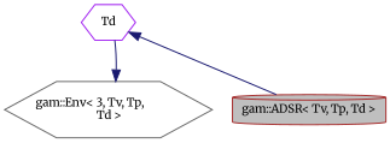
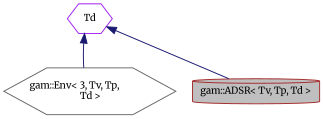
  digraph {
    fontname=Merriweather
    node [fontname=Merriweather fontsize=10 shape=hexagon]
    edge [color=midnightblue dir=back fontname=Merriweather fontsize=10 labelfontname="FreeSans.ttf" labelfontsize=10 style=solid]
    n1 [color=brown fillcolor=grey75 fontcolor=black height=0.2 label="gam::ADSR\< Tv, Tp, Td \>" shape=cylinder style=filled width=0.4]
    n2 [color=gray40 height=0.2 label="gam::Env\< 3, Tv, Tp,\l Td \>" width=0.4]
    n3 [color=purple height=0.2 label=Td width=0.4]
    n3 -> n1
-   n2 -> n3
+   n3 -> n2
  }
